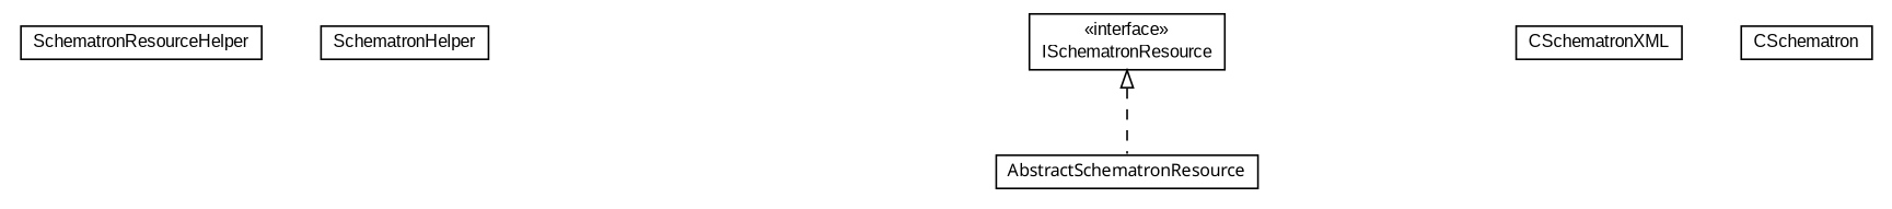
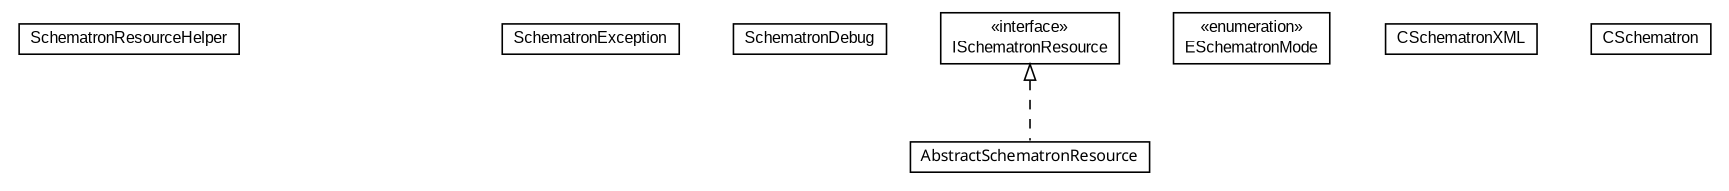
  digraph {
    nodesep=0.25
    ranksep=0.5
    node [fontcolor=black fontname=arial fontsize=10.0 shape=plaintext]
    n1 [label=<<table title="com.helger.schematron.SchematronResourceHelper" border="0" cellborder="1" cellspacing="0" cellpadding="2" port="p" href="./SchematronResourceHelper.html"> 		<tr><td><table border="0" cellspacing="0" cellpadding="1"> <tr><td align="center" balign="center"> SchematronResourceHelper </td></tr> 		</table></td></tr> 		</table>>]
-   n2 [label=<<table title="com.helger.schematron.SchematronHelper" border="0" cellborder="1" cellspacing="0" cellpadding="2" port="p" href="./SchematronHelper.html"> 		<tr><td><table border="0" cellspacing="0" cellpadding="1"> <tr><td align="center" balign="center"> SchematronHelper </td></tr> 		</table></td></tr> 		</table>>]
+   n3 [label=<<table title="com.helger.schematron.SchematronException" border="0" cellborder="1" cellspacing="0" cellpadding="2" port="p" href="./SchematronException.html"> 		<tr><td><table border="0" cellspacing="0" cellpadding="1"> <tr><td align="center" balign="center"> SchematronException </td></tr> 		</table></td></tr> 		</table>>]
+   n4 [label=<<table title="com.helger.schematron.SchematronDebug" border="0" cellborder="1" cellspacing="0" cellpadding="2" port="p" href="./SchematronDebug.html"> 		<tr><td><table border="0" cellspacing="0" cellpadding="1"> <tr><td align="center" balign="center"> SchematronDebug </td></tr> 		</table></td></tr> 		</table>>]
    n5 [label=<<table title="com.helger.schematron.ISchematronResource" border="0" cellborder="1" cellspacing="0" cellpadding="2" port="p" href="./ISchematronResource.html"> 		<tr><td><table border="0" cellspacing="0" cellpadding="1"> <tr><td align="center" balign="center"> &#171;interface&#187; </td></tr> <tr><td align="center" balign="center"> ISchematronResource </td></tr> 		</table></td></tr> 		</table>>]
    n6 [label=<<table title="com.helger.schematron.AbstractSchematronResource" border="0" cellborder="1" cellspacing="0" cellpadding="2" port="p" href="./AbstractSchematronResource.html"> 		<tr><td><table border="0" cellspacing="0" cellpadding="1"> <tr><td align="center" balign="center"><font face="ariali"> AbstractSchematronResource </font></td></tr> 		</table></td></tr> 		</table>>]
+   n7 [label=<<table title="com.helger.schematron.ESchematronMode" border="0" cellborder="1" cellspacing="0" cellpadding="2" port="p" href="./ESchematronMode.html"> 		<tr><td><table border="0" cellspacing="0" cellpadding="1"> <tr><td align="center" balign="center"> &#171;enumeration&#187; </td></tr> <tr><td align="center" balign="center"> ESchematronMode </td></tr> 		</table></td></tr> 		</table>>]
    n8 [label=<<table title="com.helger.schematron.CSchematronXML" border="0" cellborder="1" cellspacing="0" cellpadding="2" port="p" href="./CSchematronXML.html"> 		<tr><td><table border="0" cellspacing="0" cellpadding="1"> <tr><td align="center" balign="center"> CSchematronXML </td></tr> 		</table></td></tr> 		</table>>]
    n9 [label=<<table title="com.helger.schematron.CSchematron" border="0" cellborder="1" cellspacing="0" cellpadding="2" port="p" href="./CSchematron.html"> 		<tr><td><table border="0" cellspacing="0" cellpadding="1"> <tr><td align="center" balign="center"> CSchematron </td></tr> 		</table></td></tr> 		</table>>]
    n5 -> n6 [arrowtail=empty dir=back fontname=arial fontsize=10 headport=p labelfontname=arial labelfontsize=10 style=dashed tailport=p]
  }
